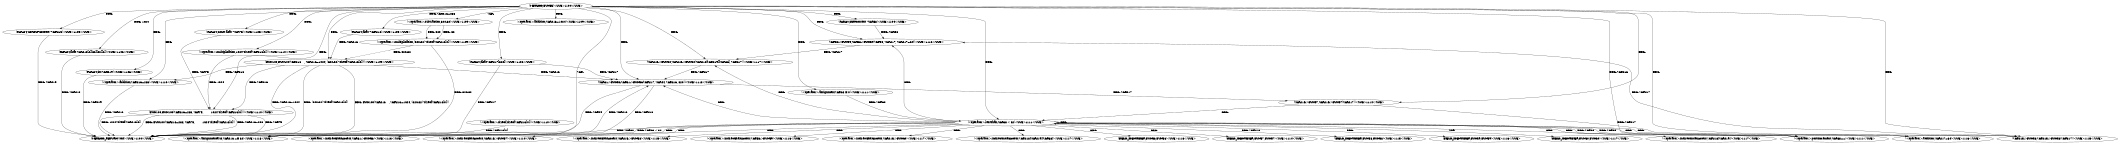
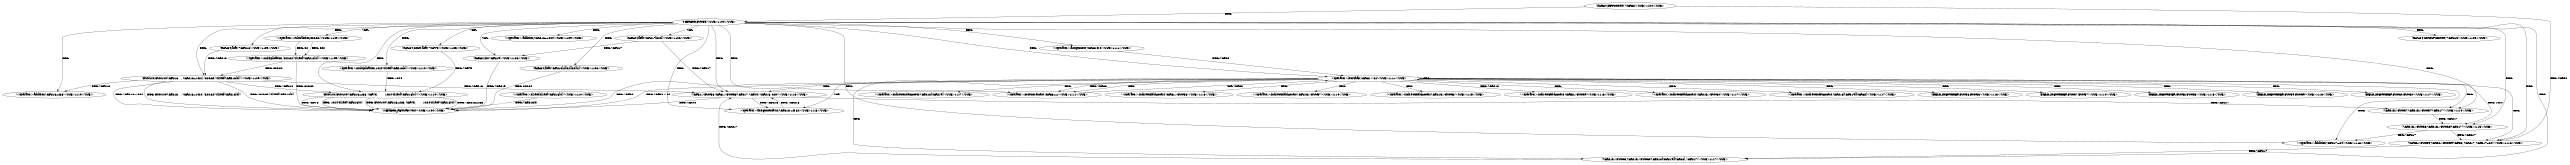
  digraph {
    n1 [label="(METHOD,FUN55)<SUB>1104</SUB>"]
    n2 [label="(PARAM,FFTContext *VAR58)<SUB>1104</SUB>"]
    n3 [label="(PARAM,SBRDSPContext *VAR215)<SUB>1105</SUB>"]
    n4 [label="(PARAM,const float *VAR75)<SUB>1105</SUB>"]
    n5 [label="(PARAM,float *VAR216)<SUB>1105</SUB>"]
    n6 [label="(PARAM,float VAR217[320])<SUB>1106</SUB>"]
    n7 [label="(PARAM,float VAR218[2][32][32][2])<SUB>1106</SUB>"]
    n8 [label="(PARAM,int VAR219)<SUB>1106</SUB>"]
    n9 [label="(FUN100,FUN100(VAR216    , VAR216+1024, (320-32)*sizeof(VAR216[0])))<SUB>1109</SUB>"]
    n10 [label="(FUN100,FUN100(VAR216+288, VAR75,         1024*sizeof(VAR216[0])))<SUB>1110</SUB>"]
    n11 [label="(&lt;operator&gt;.lessThan,VAR68 &lt; 32)<SUB>1111</SUB>"]
    n12 [label="(&lt;operator&gt;.postIncrement,VAR68++)<SUB>1111</SUB>"]
    n13 [label="(&lt;operator&gt;.addition,VAR216+1024)<SUB>1109</SUB>"]
    n14 [label="(&lt;operator&gt;.addition,VAR216+288)<SUB>1110</SUB>"]
    n15 [label="(&lt;operator&gt;.multiplication,1024*sizeof(VAR216[0]))<SUB>1110</SUB>"]
    n16 [label="(&lt;operator&gt;.assignment,VAR68 = 0)<SUB>1111</SUB>"]
    n17 [label="(VAR61-&gt;FUN56,VAR61-&gt;FUN56(VAR217, VAR44, VAR216, 320))<SUB>1113</SUB>"]
    n18 [label="(VAR215-&gt;FUN57,VAR215-&gt;FUN57(VAR217))<SUB>1114</SUB>"]
    n19 [label="(VAR215-&gt;FUN58,VAR215-&gt;FUN58(VAR217))<SUB>1115</SUB>"]
    n20 [label="(VAR58-&gt;FUN59,VAR58-&gt;FUN59(VAR58, VAR217, VAR217+64))<SUB>1116</SUB>"]
    n21 [label="(VAR215-&gt;FUN60,VAR215-&gt;FUN60(VAR218[VAR219][VAR68], VAR217))<SUB>1117</SUB>"]
    n22 [label="(&lt;operator&gt;.assignmentPlus,VAR216 += 32)<SUB>1118</SUB>"]
    n23 [label="(&lt;operator&gt;.subtraction,320-32)<SUB>1109</SUB>"]
    n24 [label="(&lt;operator&gt;.addition,VAR217+64)<SUB>1116</SUB>"]
    n25 [label="(METHOD_RETURN,void)<SUB>1104</SUB>"]
    n26 [label="(&lt;operator&gt;.indirectFieldAccess,VAR61-&gt;FUN56)<SUB>1113</SUB>"]
    n27 [label="(&lt;operator&gt;.indirectFieldAccess,VAR215-&gt;FUN57)<SUB>1114</SUB>"]
    n28 [label="(&lt;operator&gt;.indirectFieldAccess,VAR215-&gt;FUN58)<SUB>1115</SUB>"]
    n29 [label="(&lt;operator&gt;.indirectFieldAccess,VAR58-&gt;FUN59)<SUB>1116</SUB>"]
    n30 [label="(&lt;operator&gt;.indirectFieldAccess,VAR215-&gt;FUN60)<SUB>1117</SUB>"]
    n31 [label="(&lt;operator&gt;.indirectIndexAccess,VAR218[VAR219][VAR68])<SUB>1117</SUB>"]
    n32 [label="(FIELD_IDENTIFIER,FUN56,FUN56)<SUB>1113</SUB>"]
    n33 [label="(FIELD_IDENTIFIER,FUN57,FUN57)<SUB>1114</SUB>"]
    n34 [label="(FIELD_IDENTIFIER,FUN58,FUN58)<SUB>1115</SUB>"]
    n35 [label="(FIELD_IDENTIFIER,FUN59,FUN59)<SUB>1116</SUB>"]
    n36 [label="(FIELD_IDENTIFIER,FUN60,FUN60)<SUB>1117</SUB>"]
    n37 [label="(&lt;operator&gt;.indirectIndexAccess,VAR218[VAR219])<SUB>1117</SUB>"]
    n38 [label="(&lt;operator&gt;.multiplication,(320-32)*sizeof(VAR216[0]))<SUB>1109</SUB>"]
    n39 [label="(&lt;operator&gt;.sizeOf,sizeof(VAR216[0]))<SUB>1110</SUB>"]
-   n1 -> n2 [label="DDG: "]
+   n2 -> n1 [label="DDG: "]
    n1 -> n3 [label="DDG: "]
-   n1 -> n4 [label="DDG: "]
-   n1 -> n5 [label="DDG: VAR216+288"]
-   n1 -> n6 [label="DDG: "]
-   n1 -> n7 [label="DDG: 1024"]
-   n1 -> n8 [label="DDG: "]
+   n1 -> n4 [label="VAR: "]
+   n1 -> n5 [label="DDG: "]
+   n1 -> n6 [label="VAR: "]
+   n1 -> n7 [label="DDG: "]
+   n1 -> n8 [label="VAR: "]
    n1 -> n9 [label="DDG: "]
    n1 -> n10 [label="DDG: "]
    n1 -> n11 [label="DDG: "]
-   n1 -> n12 [label="DDG: VAR216"]
+   n1 -> n12 [label="DDG: "]
    n1 -> n13 [label="DDG: "]
    n1 -> n14 [label="CDG: "]
    n1 -> n15 [label="DDG: "]
    n1 -> n16 [label="DDG: "]
    n1 -> n17 [label="DDG: "]
-   n1 -> n18 [label="DDG: "]
+   n1 -> n18 [label="CDG: "]
    n1 -> n19 [label="DDG: "]
    n1 -> n20 [label="DDG: "]
    n1 -> n21 [label="DDG: "]
-   n1 -> n22 [label="VAR: "]
+   n1 -> n22 [label="DDG: "]
    n1 -> n23 [label="VAR: "]
    n1 -> n24 [label="DDG: "]
    n2 -> n20 [label="DDG: VAR58"]
-   n3 -> n25 [label="DDG: VAR215"]
    n4 -> n10 [label="DDG: VAR75"]
    n5 -> n9 [label="DDG: VAR216"]
    n6 -> n17 [label="DDG: VAR217"]
-   n6 -> n25 [label="DDG: VAR217"]
-   n7 -> n25 [label="DDG: VAR218"]
+   n6 -> n8 [label="DDG: VAR217"]
+   n7 -> n25 [label="DDG: 320-32"]
    n8 -> n25 [label="DDG: VAR219"]
    n9 -> n10 [label="DDG: VAR216"]
    n9 -> n14 [label="DDG: VAR216"]
    n9 -> n17 [label="DDG: VAR216"]
    n9 -> n25 [label="DDG: VAR216+1024"]
    n9 -> n25 [label="DDG: (320-32)*sizeof(VAR216[0])"]
    n9 -> n25 [label="DDG: FUN100(VAR216    , VAR216+1024, (320-32)*sizeof(VAR216[0]))"]
    n10 -> n25 [label="DDG: VAR216+288"]
    n10 -> n25 [label="DDG: VAR75"]
    n10 -> n25 [label="DDG: 1024*sizeof(VAR216[0])"]
    n10 -> n25 [label="DDG: FUN100(VAR216+288, VAR75,         1024*sizeof(VAR216[0]))"]
    n11 -> n11 [label="CDG: "]
    n11 -> n12 [label="DDG: VAR68"]
    n11 -> n12 [label="CDG: "]
    n11 -> n17 [label="CDG: "]
-   n18 -> n11 [label="CDG: "]
-   n11 -> n19 [label="CDG: "]
+   n11 -> n18 [label="CDG: "]
+   n11 -> n19 [label="DDG: 1024"]
    n11 -> n20 [label="CDG: "]
    n11 -> n21 [label="CDG: "]
-   n11 -> n22 [label="CDG: "]
-   n11 -> n24 [label="CDG: "]
+   n11 -> n22 [label="VAR: "]
+   n11 -> n24 [label="DDG: "]
    n11 -> n25 [label="DDG: VAR68"]
    n11 -> n25 [label="DDG: VAR68 &lt; 32"]
    n11 -> n26 [label="CDG: "]
    n11 -> n27 [label="CDG: "]
    n11 -> n28 [label="CDG: "]
-   n11 -> n29 [label="CDG: "]
+   n11 -> n29 [label="DDG: VAR218"]
    n11 -> n30 [label="CDG: "]
    n11 -> n31 [label="CDG: "]
    n11 -> n32 [label="CDG: "]
    n11 -> n33 [label="CDG: "]
-   n11 -> n34 [label="DDG: VAR216"]
-   n11 -> n35 [label="DDG: "]
-   n11 -> n36 [label="VAR: "]
+   n11 -> n34 [label="CDG: "]
+   n11 -> n35 [label="CDG: "]
+   n11 -> n36 [label="CDG: "]
    n11 -> n37 [label="CDG: "]
-   n12 -> n11 [label="DDG: VAR68"]
-   n14 -> n25 [label="DDG: VAR216"]
+   n12 -> n11 [label="VAR: VAR68"]
    n15 -> n10 [label="DDG: 1024"]
    n16 -> n11 [label="DDG: VAR68"]
    n17 -> n18 [label="DDG: VAR217"]
    n17 -> n22 [label="DDG: VAR216"]
    n17 -> n25 [label="DDG: VAR44"]
    n18 -> n19 [label="DDG: VAR217"]
    n19 -> n20 [label="DDG: VAR217"]
+   n19 -> n24 [label="DDG: VAR217"]
    n20 -> n21 [label="DDG: VAR217"]
    n21 -> n17 [label="DDG: VAR217"]
    n22 -> n17 [label="DDG: VAR216"]
    n23 -> n38 [label="DDG: 320"]
    n23 -> n38 [label="DDG: 32"]
    n38 -> n9 [label="DDG: 320-32"]
    n38 -> n25 [label="DDG: 320-32"]
    n39 -> n25 [label="DDG: VAR216[0]"]
  }
